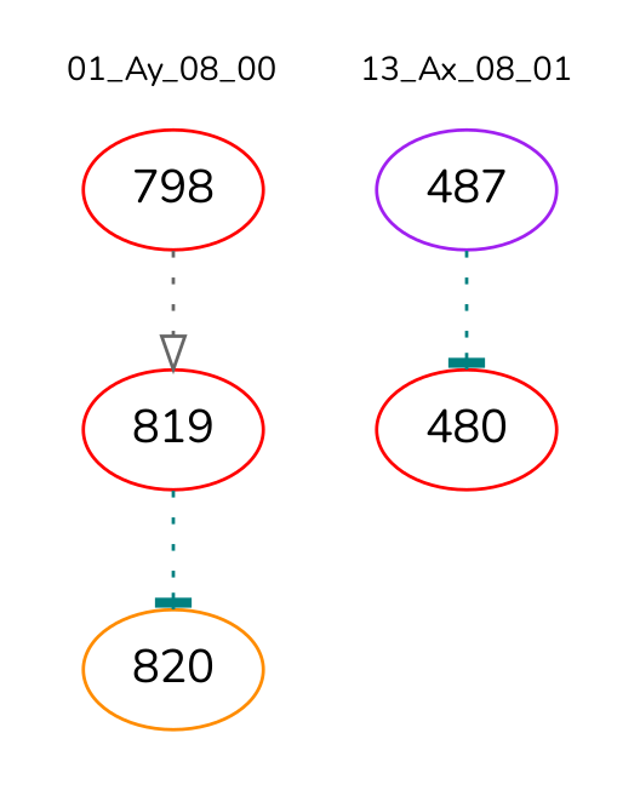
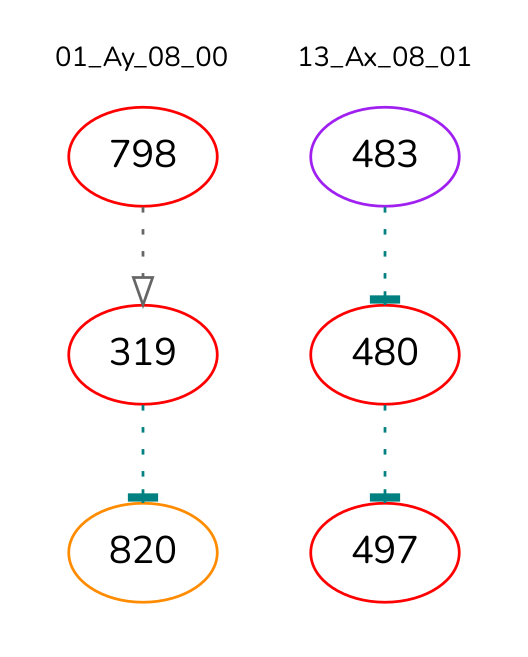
  digraph {
    fontname=Nunito
    node [color=red fontname=Nunito]
    edge [arrowhead=tee color=teal fontname=Nunito style=dotted]
    n1 [label=798]
-   n2 [label=819]
+   n2 [label=319]
    n3 [color=darkorange label=820]
-   n4 [color=purple label=487]
+   n4 [color=purple label=483]
    n5 [label=480]
+   n6 [label=497]
    subgraph cluster_1 {
      color=white
      fontsize=10
      label="01_Ay_08_00"
      n1
      n2
      n3
    }
    subgraph cluster_2 {
      color=white
      fontsize=10
      label="13_Ax_08_01"
      n4
      n5
+     n6
    }
    n1 -> n2 [arrowhead=onormal color=gray40]
    n2 -> n3
    n4 -> n5
+   n5 -> n6
  }
